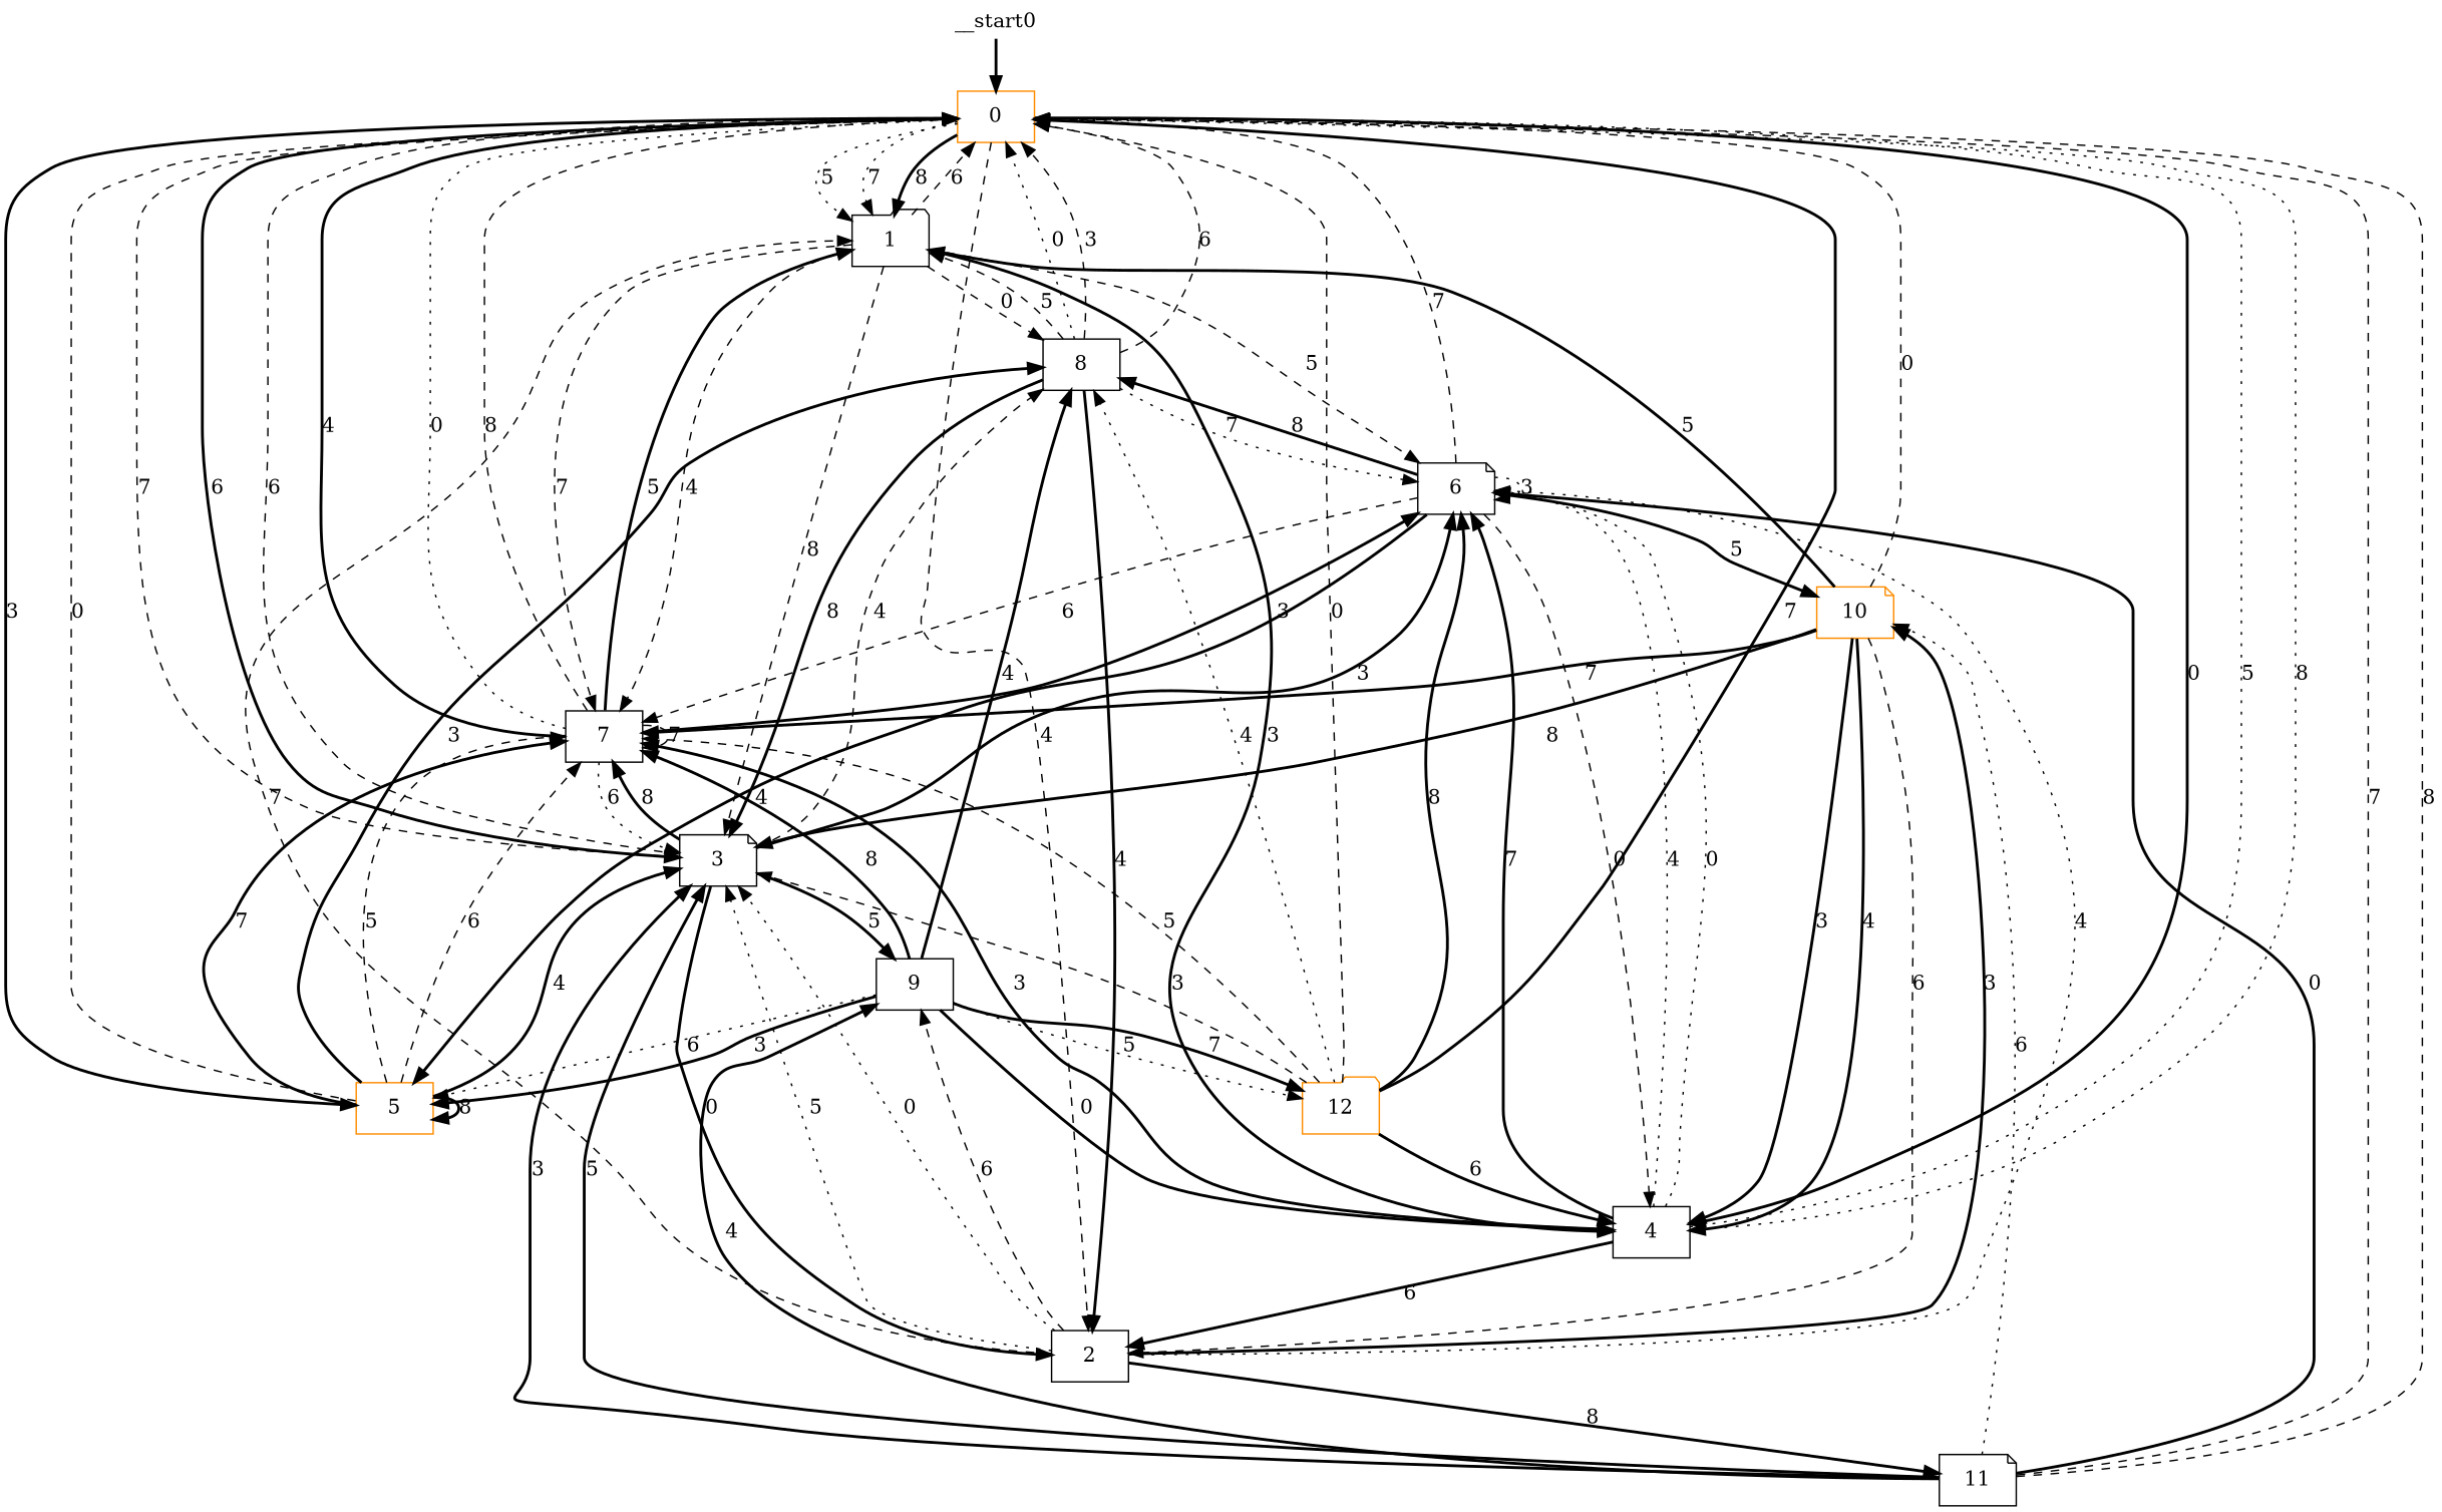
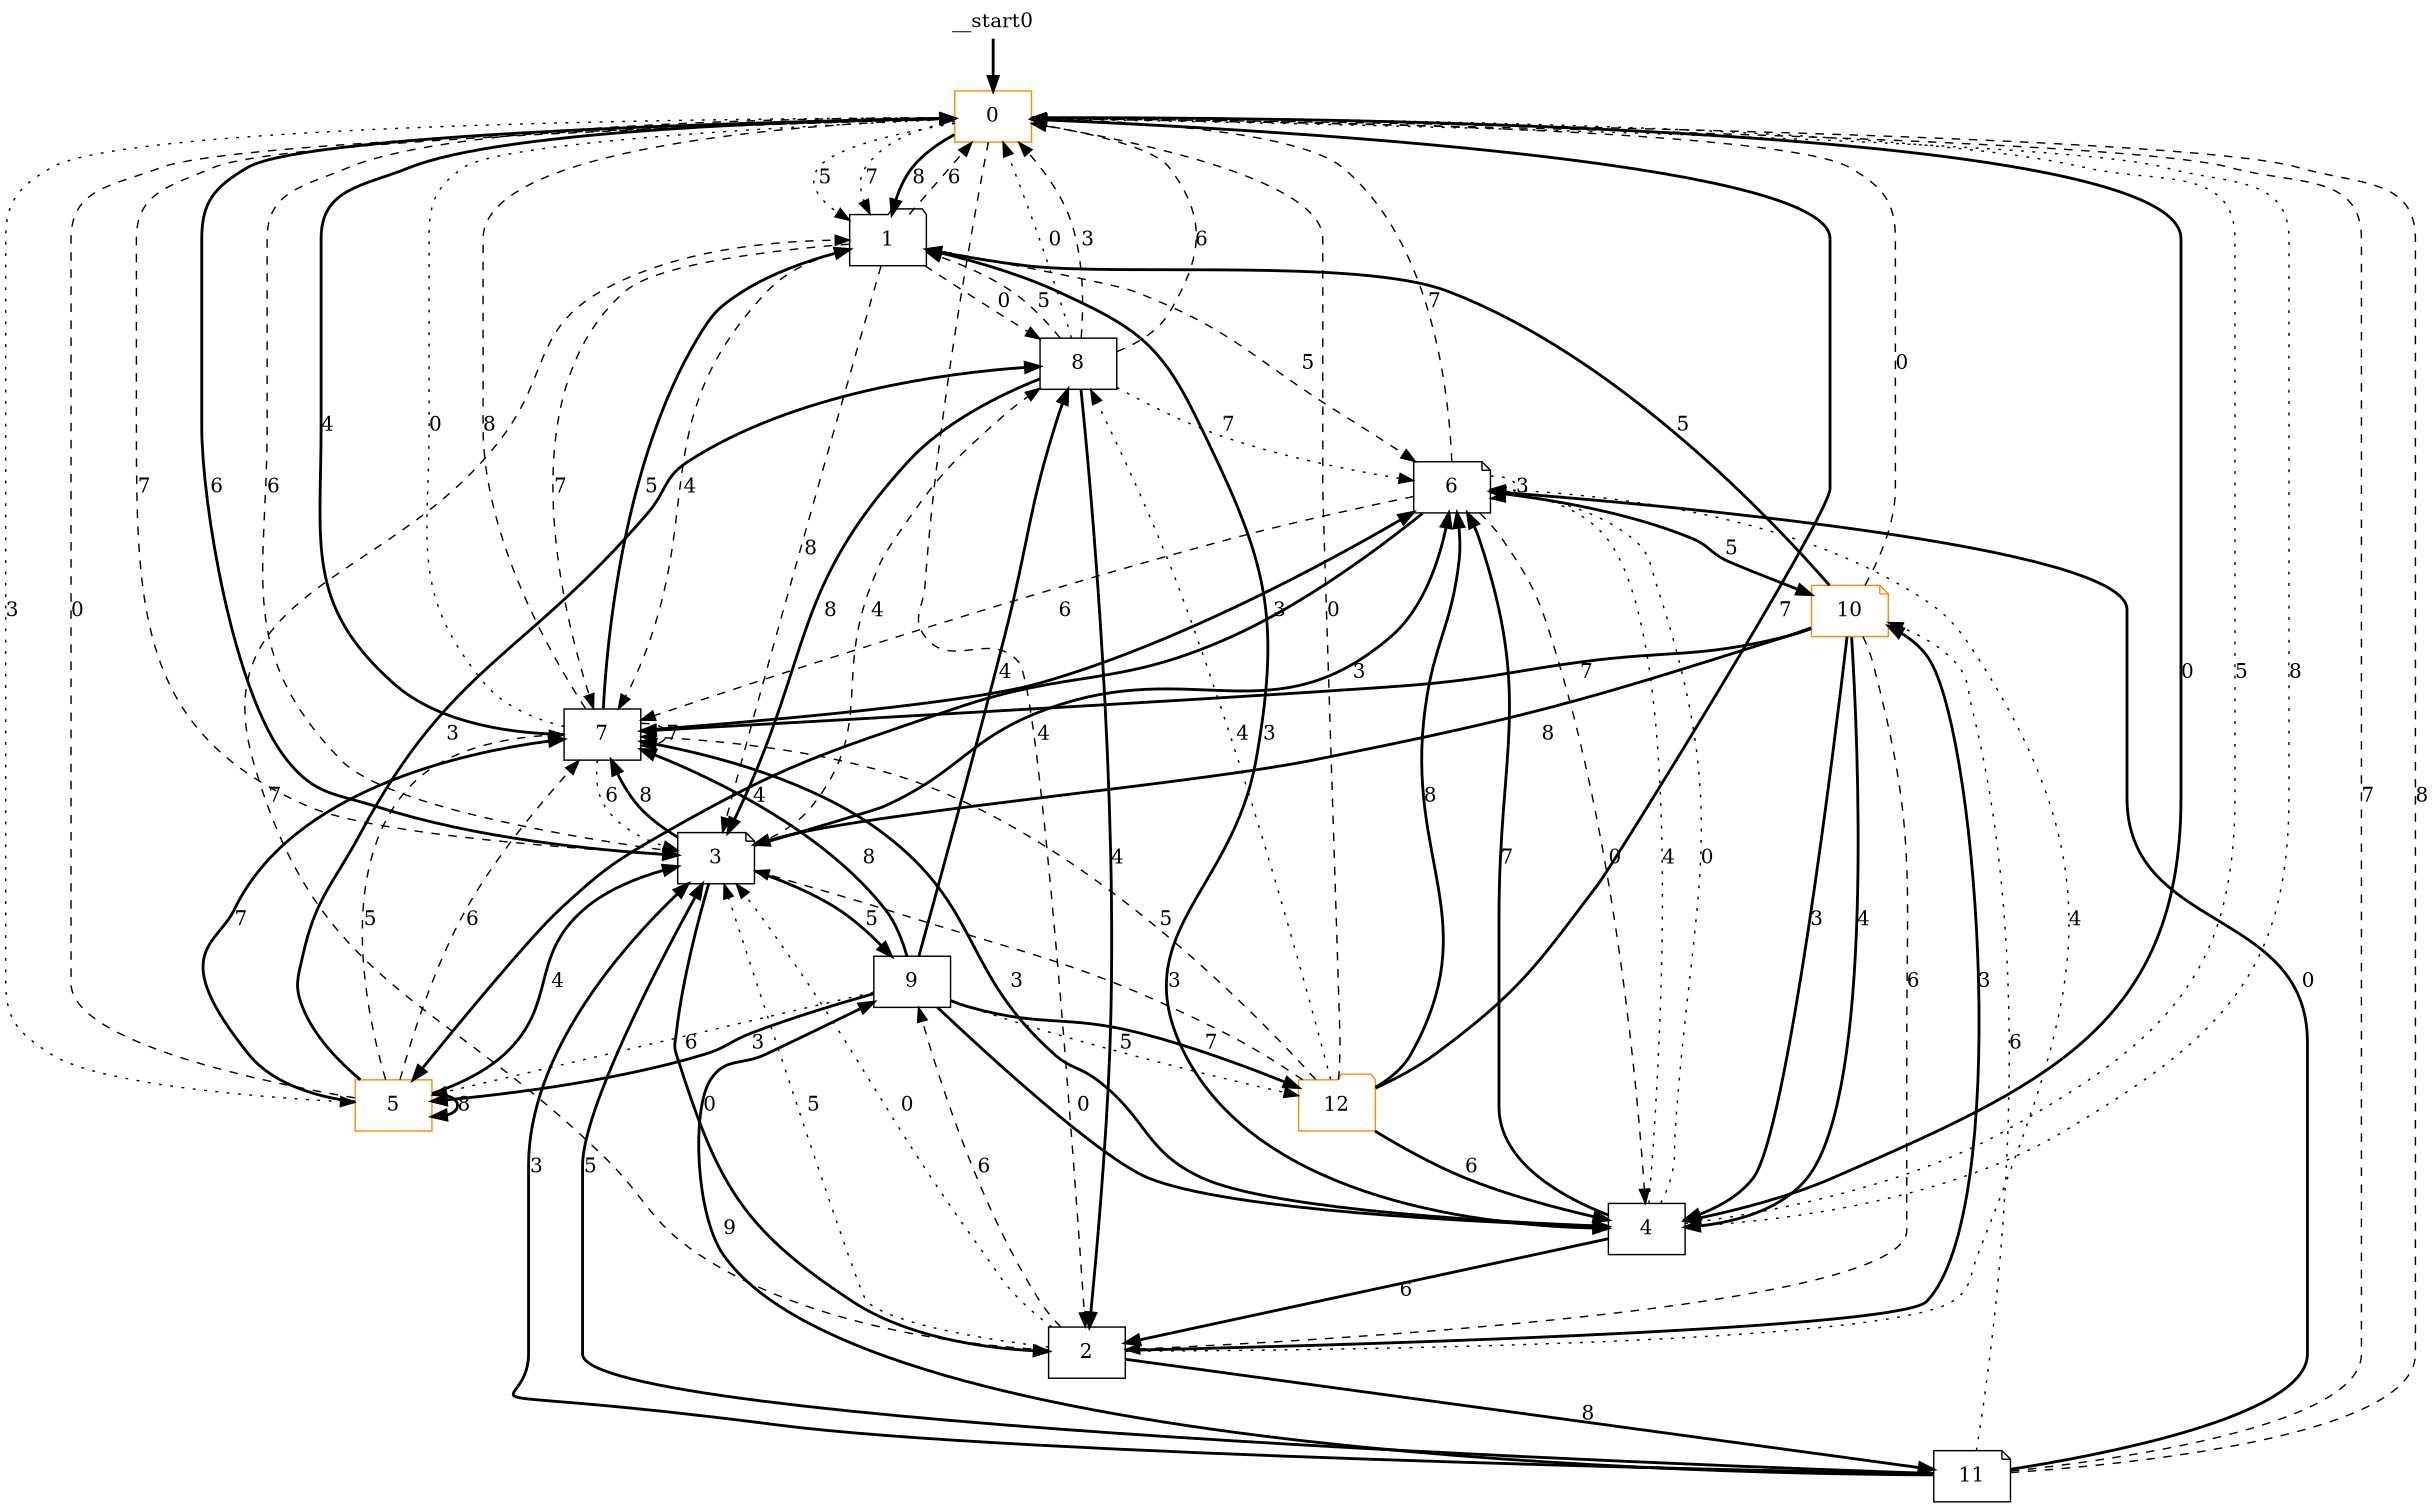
  digraph {
    node [color=black shape=box]
    edge [style=bold]
    n1 [color=darkorange label=0]
    n2 [label=1 shape=folder]
    n3 [label=2]
    n4 [label=3 shape=note]
    n5 [label=4]
    n6 [color=darkorange label=5]
    n7 [label=6 shape=note]
    n8 [label=7]
    n9 [label=8]
    n10 [label=9]
    n11 [color=darkorange label=10 shape=note]
    n12 [label=11 shape=note]
    n13 [color=darkorange label=12 shape=folder]
    __start0 [height=0 shape=none width=0]
    n1 -> n2 [label=5 style=dotted]
    n1 -> n2 [label=7 style=dotted]
    n1 -> n2 [label=8]
    n1 -> n3 [label=4 style=dashed]
    n1 -> n4 [label=6]
    n1 -> n5 [label=0]
-   n1 -> n6 [label=3]
+   n1 -> n6 [label=3 style=dotted]
    n2 -> n1 [label=6 style=dashed]
    n2 -> n4 [label=8 style=dashed]
    n2 -> n5 [label=3]
    n2 -> n7 [label=5 style=dashed]
    n2 -> n8 [label=4 style=dashed]
    n2 -> n8 [label=7 style=dashed]
    n2 -> n9 [label=0 style=dashed]
    n3 -> n2 [label=7 style=dashed]
    n3 -> n4 [label=5 style=dotted]
    n3 -> n4 [label=0 style=dotted]
    n3 -> n7 [label=4 style=dotted]
    n3 -> n10 [label=6 style=dashed]
    n3 -> n11 [label=3]
    n3 -> n12 [label=8]
    n4 -> n1 [label=6 style=dashed]
    n4 -> n1 [label=7 style=dashed]
    n4 -> n3 [label=0]
    n4 -> n7 [label=3]
    n4 -> n8 [label=8]
    n4 -> n9 [label=4 style=dashed]
    n4 -> n10 [label=5]
    n5 -> n1 [label=5 style=dotted]
    n5 -> n1 [label=8 style=dotted]
    n5 -> n3 [label=6]
    n5 -> n7 [label=4 style=dotted]
    n5 -> n7 [label=0 style=dotted]
    n5 -> n7 [label=7]
    n5 -> n8 [label=3]
    n6 -> n1 [label=0 style=dashed]
    n6 -> n4 [label=4]
    n6 -> n6 [label=8]
    n6 -> n8 [label=5 style=dashed]
    n6 -> n8 [label=6 style=dashed]
    n6 -> n8 [label=7]
    n6 -> n9 [label=3]
    n7 -> n1 [label=7 style=dashed]
    n7 -> n5 [label=0 style=dashed]
    n7 -> n6 [label=4]
    n7 -> n7 [label=3 style=dotted]
    n7 -> n8 [label=6 style=dashed]
-   n7 -> n9 [label=8]
    n7 -> n11 [label=5]
    n8 -> n1 [label=4]
    n8 -> n1 [label=0 style=dotted]
    n8 -> n1 [label=8 style=dashed]
    n8 -> n2 [label=5]
    n8 -> n4 [label=6 style=dotted]
    n8 -> n7 [label=3]
    n8 -> n8 [label=7 style=dashed]
    n9 -> n1 [label=6 style=dashed]
    n9 -> n1 [label=0 style=dotted]
    n9 -> n1 [label=3 style=dashed]
    n9 -> n2 [label=5 style=dashed]
    n9 -> n3 [label=4]
    n9 -> n4 [label=8]
    n9 -> n7 [label=7 style=dotted]
    n10 -> n5 [label=0]
    n10 -> n6 [label=6 style=dotted]
    n10 -> n6 [label=3]
    n10 -> n8 [label=8]
    n10 -> n9 [label=4]
    n10 -> n13 [label=5 style=dotted]
    n10 -> n13 [label=7]
    n11 -> n1 [label=0 style=dashed]
    n11 -> n2 [label=5]
    n11 -> n3 [label=6 style=dashed]
    n11 -> n4 [label=8]
    n11 -> n5 [label=4]
    n11 -> n5 [label=3]
    n11 -> n8 [label=7]
    n12 -> n1 [label=7 style=dashed]
    n12 -> n1 [label=8 style=dashed]
    n12 -> n4 [label=5]
    n12 -> n4 [label=3]
    n12 -> n7 [label=0]
-   n12 -> n10 [label=4]
+   n12 -> n10 [label=9]
    n12 -> n11 [label=6 style=dotted]
    n13 -> n1 [label=0 style=dashed]
    n13 -> n1 [label=7]
    n13 -> n4 [label=3 style=dashed]
    n13 -> n5 [label=6]
    n13 -> n7 [label=8]
    n13 -> n8 [label=5 style=dashed]
    n13 -> n9 [label=4 style=dotted]
    __start0 -> n1
  }
